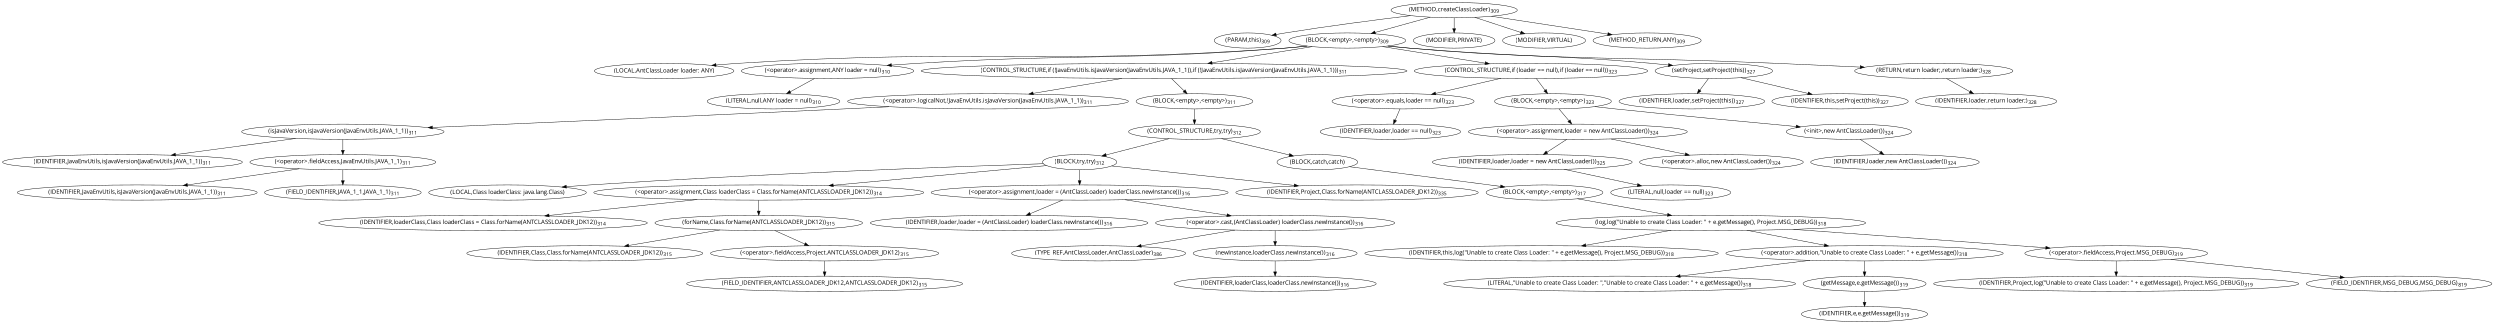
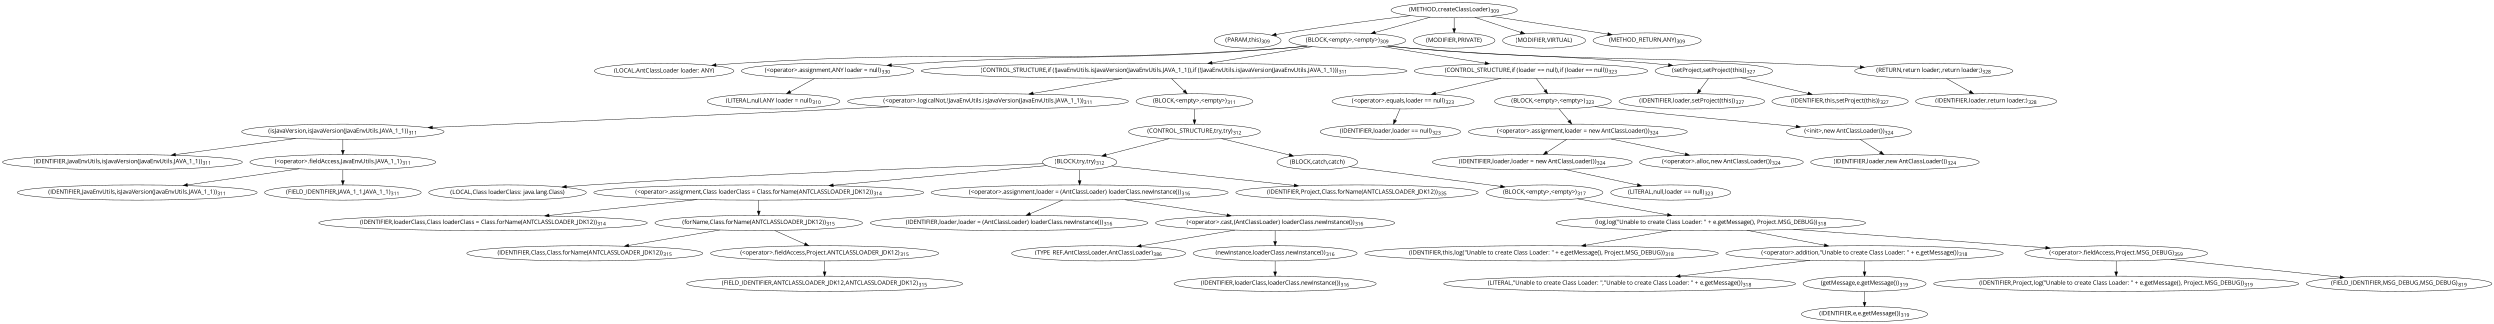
  digraph {
    fontname="Open Sans"
    node [fontname="Open Sans"]
    edge [fontname="Open Sans"]
    n1 [label=<(METHOD,createClassLoader)<SUB>309</SUB>>]
    n2 [label=<(PARAM,this)<SUB>309</SUB>>]
    n3 [label=<(BLOCK,&lt;empty&gt;,&lt;empty&gt;)<SUB>309</SUB>>]
    n4 [label=<(MODIFIER,PRIVATE)>]
    n5 [label=<(MODIFIER,VIRTUAL)>]
    n6 [label=<(METHOD_RETURN,ANY)<SUB>309</SUB>>]
    n7 [label=<(LOCAL,AntClassLoader loader: ANY)>]
-   n8 [label=<(&lt;operator&gt;.assignment,ANY loader = null)<SUB>310</SUB>>]
+   n8 [label=<(&lt;operator&gt;.assignment,ANY loader = null)<SUB>330</SUB>>]
    n9 [label=<(CONTROL_STRUCTURE,if (!JavaEnvUtils.isJavaVersion(JavaEnvUtils.JAVA_1_1)),if (!JavaEnvUtils.isJavaVersion(JavaEnvUtils.JAVA_1_1)))<SUB>311</SUB>>]
    n10 [label=<(CONTROL_STRUCTURE,if (loader == null),if (loader == null))<SUB>323</SUB>>]
    n11 [label=<(setProject,setProject(this))<SUB>327</SUB>>]
    n12 [label=<(RETURN,return loader;,return loader;)<SUB>328</SUB>>]
    n13 [label=<(LITERAL,null,ANY loader = null)<SUB>310</SUB>>]
    n14 [label=<(&lt;operator&gt;.logicalNot,!JavaEnvUtils.isJavaVersion(JavaEnvUtils.JAVA_1_1))<SUB>311</SUB>>]
    n15 [label=<(BLOCK,&lt;empty&gt;,&lt;empty&gt;)<SUB>311</SUB>>]
    n16 [label=<(&lt;operator&gt;.equals,loader == null)<SUB>323</SUB>>]
    n17 [label=<(BLOCK,&lt;empty&gt;,&lt;empty&gt;)<SUB>323</SUB>>]
    n18 [label=<(IDENTIFIER,loader,setProject(this))<SUB>327</SUB>>]
    n19 [label=<(IDENTIFIER,this,setProject(this))<SUB>327</SUB>>]
    n20 [label=<(IDENTIFIER,loader,return loader;)<SUB>328</SUB>>]
    n21 [label=<(isJavaVersion,isJavaVersion(JavaEnvUtils.JAVA_1_1))<SUB>311</SUB>>]
    n22 [label=<(CONTROL_STRUCTURE,try,try)<SUB>312</SUB>>]
    n23 [label=<(IDENTIFIER,JavaEnvUtils,isJavaVersion(JavaEnvUtils.JAVA_1_1))<SUB>311</SUB>>]
    n24 [label=<(&lt;operator&gt;.fieldAccess,JavaEnvUtils.JAVA_1_1)<SUB>311</SUB>>]
    n25 [label=<(IDENTIFIER,JavaEnvUtils,isJavaVersion(JavaEnvUtils.JAVA_1_1))<SUB>311</SUB>>]
    n26 [label=<(FIELD_IDENTIFIER,JAVA_1_1,JAVA_1_1)<SUB>311</SUB>>]
    n27 [label=<(BLOCK,try,try)<SUB>312</SUB>>]
    n28 [label=<(BLOCK,catch,catch)>]
    n29 [label=<(LOCAL,Class loaderClass: java.lang.Class)>]
    n30 [label=<(&lt;operator&gt;.assignment,Class loaderClass = Class.forName(ANTCLASSLOADER_JDK12))<SUB>314</SUB>>]
    n31 [label=<(&lt;operator&gt;.assignment,loader = (AntClassLoader) loaderClass.newInstance())<SUB>316</SUB>>]
    n32 [label=<(IDENTIFIER,Project,Class.forName(ANTCLASSLOADER_JDK12))<SUB>335</SUB>>]
    n33 [label=<(BLOCK,&lt;empty&gt;,&lt;empty&gt;)<SUB>317</SUB>>]
    n34 [label=<(IDENTIFIER,loaderClass,Class loaderClass = Class.forName(ANTCLASSLOADER_JDK12))<SUB>314</SUB>>]
    n35 [label=<(forName,Class.forName(ANTCLASSLOADER_JDK12))<SUB>315</SUB>>]
    n36 [label=<(IDENTIFIER,loader,loader = (AntClassLoader) loaderClass.newInstance())<SUB>316</SUB>>]
    n37 [label=<(&lt;operator&gt;.cast,(AntClassLoader) loaderClass.newInstance())<SUB>316</SUB>>]
    n38 [label=<(IDENTIFIER,Class,Class.forName(ANTCLASSLOADER_JDK12))<SUB>315</SUB>>]
    n39 [label=<(&lt;operator&gt;.fieldAccess,Project.ANTCLASSLOADER_JDK12)<SUB>315</SUB>>]
    n40 [label=<(FIELD_IDENTIFIER,ANTCLASSLOADER_JDK12,ANTCLASSLOADER_JDK12)<SUB>315</SUB>>]
    n41 [label=<(TYPE_REF,AntClassLoader,AntClassLoader)<SUB>386</SUB>>]
    n42 [label=<(newInstance,loaderClass.newInstance())<SUB>316</SUB>>]
    n43 [label=<(IDENTIFIER,loaderClass,loaderClass.newInstance())<SUB>316</SUB>>]
    n44 [label=<(log,log(&quot;Unable to create Class Loader: &quot; + e.getMessage(), Project.MSG_DEBUG))<SUB>318</SUB>>]
    n45 [label=<(IDENTIFIER,this,log(&quot;Unable to create Class Loader: &quot; + e.getMessage(), Project.MSG_DEBUG))<SUB>318</SUB>>]
    n46 [label=<(&lt;operator&gt;.addition,&quot;Unable to create Class Loader: &quot; + e.getMessage())<SUB>318</SUB>>]
-   n47 [label=<(&lt;operator&gt;.fieldAccess,Project.MSG_DEBUG)<SUB>319</SUB>>]
+   n47 [label=<(&lt;operator&gt;.fieldAccess,Project.MSG_DEBUG)<SUB>359</SUB>>]
    n48 [label=<(LITERAL,&quot;Unable to create Class Loader: &quot;,&quot;Unable to create Class Loader: &quot; + e.getMessage())<SUB>318</SUB>>]
    n49 [label=<(getMessage,e.getMessage())<SUB>319</SUB>>]
    n50 [label=<(IDENTIFIER,Project,log(&quot;Unable to create Class Loader: &quot; + e.getMessage(), Project.MSG_DEBUG))<SUB>319</SUB>>]
    n51 [label=<(FIELD_IDENTIFIER,MSG_DEBUG,MSG_DEBUG)<SUB>819</SUB>>]
    n52 [label=<(IDENTIFIER,e,e.getMessage())<SUB>319</SUB>>]
    n53 [label=<(IDENTIFIER,loader,loader == null)<SUB>323</SUB>>]
    n54 [label=<(&lt;operator&gt;.assignment,loader = new AntClassLoader())<SUB>324</SUB>>]
    n55 [label=<(&lt;init&gt;,new AntClassLoader())<SUB>324</SUB>>]
    n56 [label=<(LITERAL,null,loader == null)<SUB>323</SUB>>]
-   n57 [label=<(IDENTIFIER,loader,loader = new AntClassLoader())<SUB>325</SUB>>]
+   n57 [label=<(IDENTIFIER,loader,loader = new AntClassLoader())<SUB>324</SUB>>]
    n58 [label=<(&lt;operator&gt;.alloc,new AntClassLoader())<SUB>324</SUB>>]
    n59 [label=<(IDENTIFIER,loader,new AntClassLoader())<SUB>324</SUB>>]
    n1 -> n2
    n1 -> n3
    n1 -> n4
    n1 -> n5
    n1 -> n6
    n3 -> n7
    n3 -> n8
    n3 -> n9
    n3 -> n10
    n3 -> n11
    n3 -> n12
    n8 -> n13
    n9 -> n14
    n9 -> n15
    n10 -> n16
    n10 -> n17
    n11 -> n18
    n11 -> n19
    n12 -> n20
    n14 -> n21
    n15 -> n22
    n16 -> n53
    n17 -> n54
    n17 -> n55
    n21 -> n23
    n21 -> n24
    n22 -> n27
    n22 -> n28
    n24 -> n25
    n24 -> n26
    n27 -> n29
    n27 -> n30
    n27 -> n31
    n27 -> n32
    n28 -> n33
    n30 -> n34
    n30 -> n35
    n31 -> n36
    n31 -> n37
    n33 -> n44
    n35 -> n38
    n35 -> n39
    n37 -> n41
    n37 -> n42
    n39 -> n40
    n42 -> n43
    n44 -> n45
    n44 -> n46
    n44 -> n47
    n46 -> n48
    n46 -> n49
    n47 -> n50
    n47 -> n51
    n49 -> n52
    n54 -> n57
    n54 -> n58
    n55 -> n59
    n57 -> n56
  }
